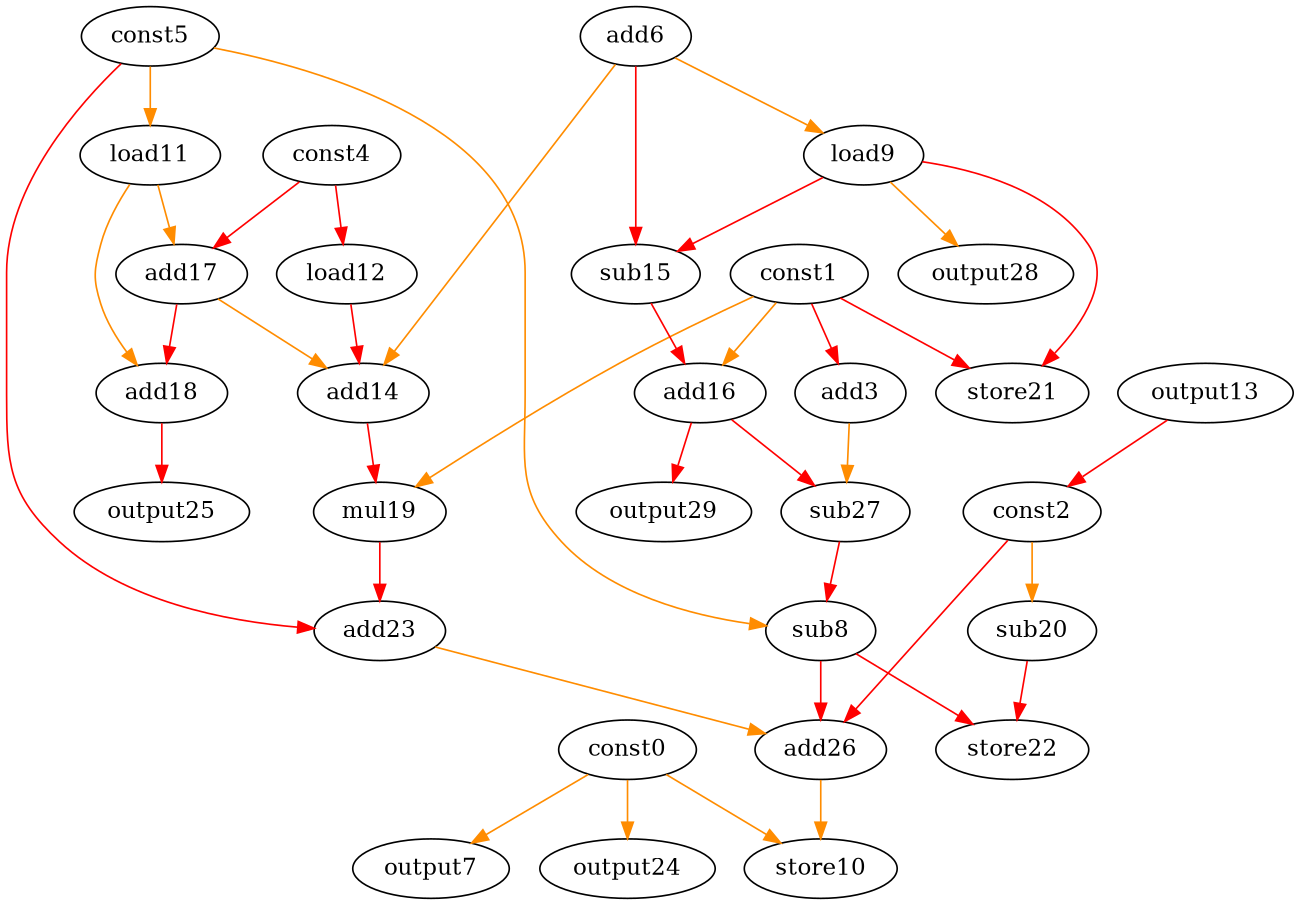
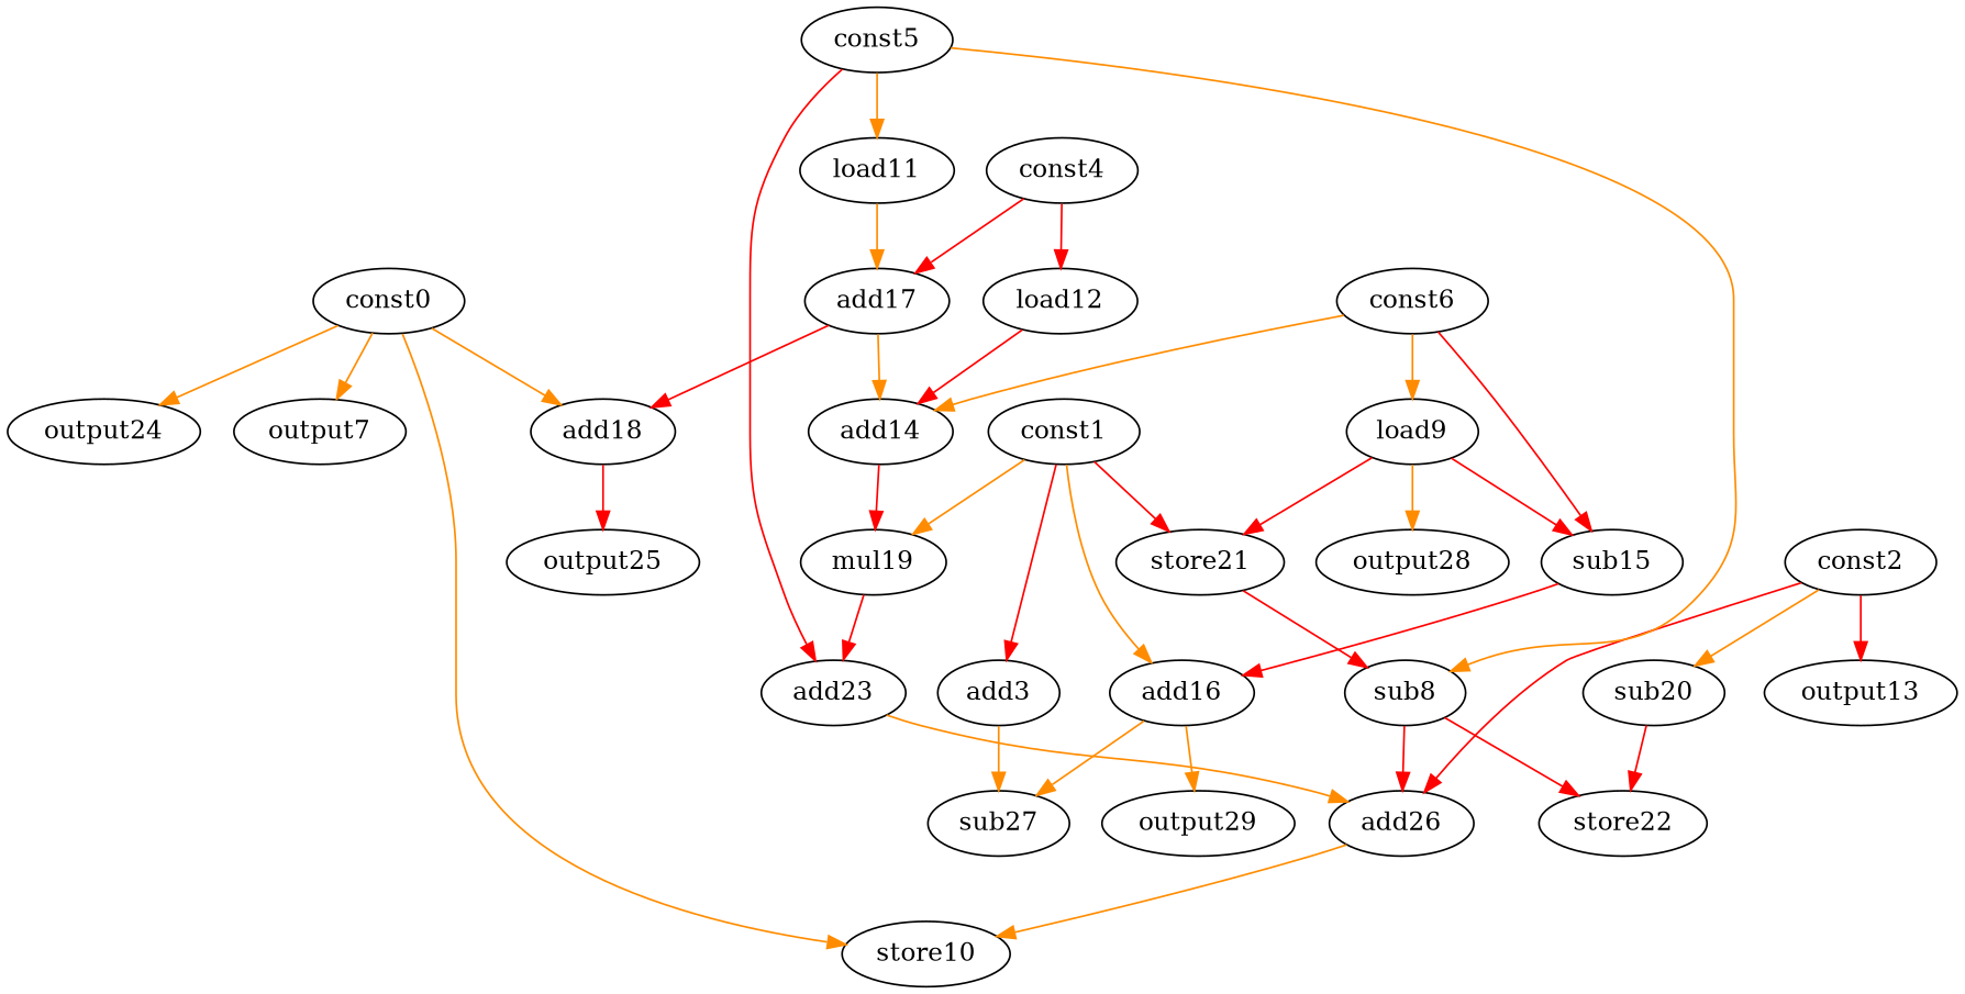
  digraph {
    node [opcode=add]
    edge [color=red operand=0]
    const0 [opcode=const]
    output7 [opcode=output]
    store10 [opcode=store]
    add18
    output24 [opcode=output]
    output25 [opcode=output]
    const1 [opcode=const]
    add3
    add16
    mul19 [opcode=mul]
    store21 [opcode=store]
    sub27 [opcode=sub]
    output29 [opcode=output]
    add23
    const2 [opcode=const]
    output13 [opcode=output]
    sub20 [opcode=sub]
    add26
    store22 [opcode=store]
    sub8 [opcode=sub]
    const4 [opcode=const]
    load12 [opcode=load]
    add17
    add14
    const5 [opcode=const]
    load11 [opcode=load]
-   const6 [opcode=const label=add6]
+   const6 [opcode=const]
    load9 [opcode=load]
    sub15 [opcode=sub]
    output28 [opcode=output]
    const0 -> output7 [color=darkorange]
    const0 -> store10 [color=darkorange]
-   load11 -> add18 [color=darkorange]
+   const0 -> add18 [color=darkorange]
    const0 -> output24 [color=darkorange]
    add18 -> output25
    const1 -> add3 [operand=1]
    const1 -> add16 [color=darkorange]
    const1 -> mul19 [color=darkorange]
    const1 -> store21
    add3 -> sub27 [color=darkorange operand=1]
-   add16 -> sub27
-   add16 -> output29
+   add16 -> sub27 [color=darkorange]
+   add16 -> output29 [color=darkorange]
    mul19 -> add23
-   sub27 -> sub8
+   store21 -> sub8
    add23 -> add26 [color=darkorange operand=1]
-   output13 -> const2
+   const2 -> output13
    const2 -> sub20 [color=darkorange operand=1]
    const2 -> add26
    sub20 -> store22 [operand=1]
    add26 -> store10 [color=darkorange operand=1]
    sub8 -> add26
    sub8 -> store22
    const4 -> load12
    const4 -> add17 [operand=1]
    load12 -> add14
    add17 -> add18 [operand=1]
    add17 -> add14 [color=darkorange]
    add14 -> mul19 [operand=1]
    const5 -> add23 [operand=1]
    const5 -> sub8 [color=darkorange operand=1]
    const5 -> load11 [color=darkorange]
    load11 -> add17 [color=darkorange]
    const6 -> add14 [color=darkorange operand=1]
    const6 -> load9 [color=darkorange]
    const6 -> sub15 [operand=1]
    load9 -> store21 [operand=1]
    load9 -> sub15
    load9 -> output28 [color=darkorange]
    sub15 -> add16 [operand=1]
  }
